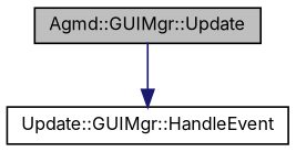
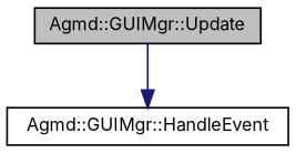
  digraph {
    rankdir=TB
    fontname=Inter
    node [color=black fontname=Inter fontsize=10 shape=record style=filled]
    n1 [fillcolor=grey75 fontcolor=black height=0.2 label="Agmd::GUIMgr::Update" width=0.4]
-   n2 [fillcolor=white height=0.2 label="Update::GUIMgr::HandleEvent" width=0.4]
+   n2 [fillcolor=white height=0.2 label="Agmd::GUIMgr::HandleEvent" width=0.4]
    n1 -> n2 [color=midnightblue fontname=Inter fontsize=10 labelfontname=Helvetica labelfontsize=10 style=solid]
  }
